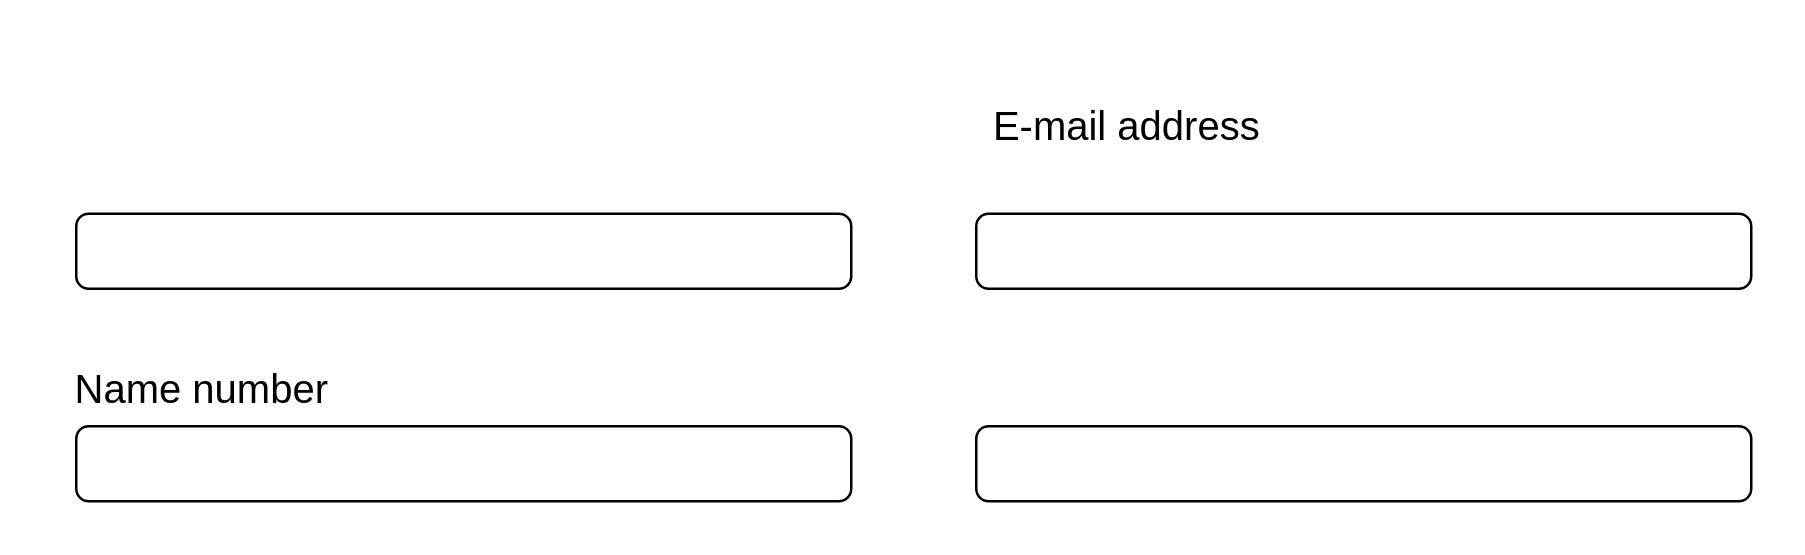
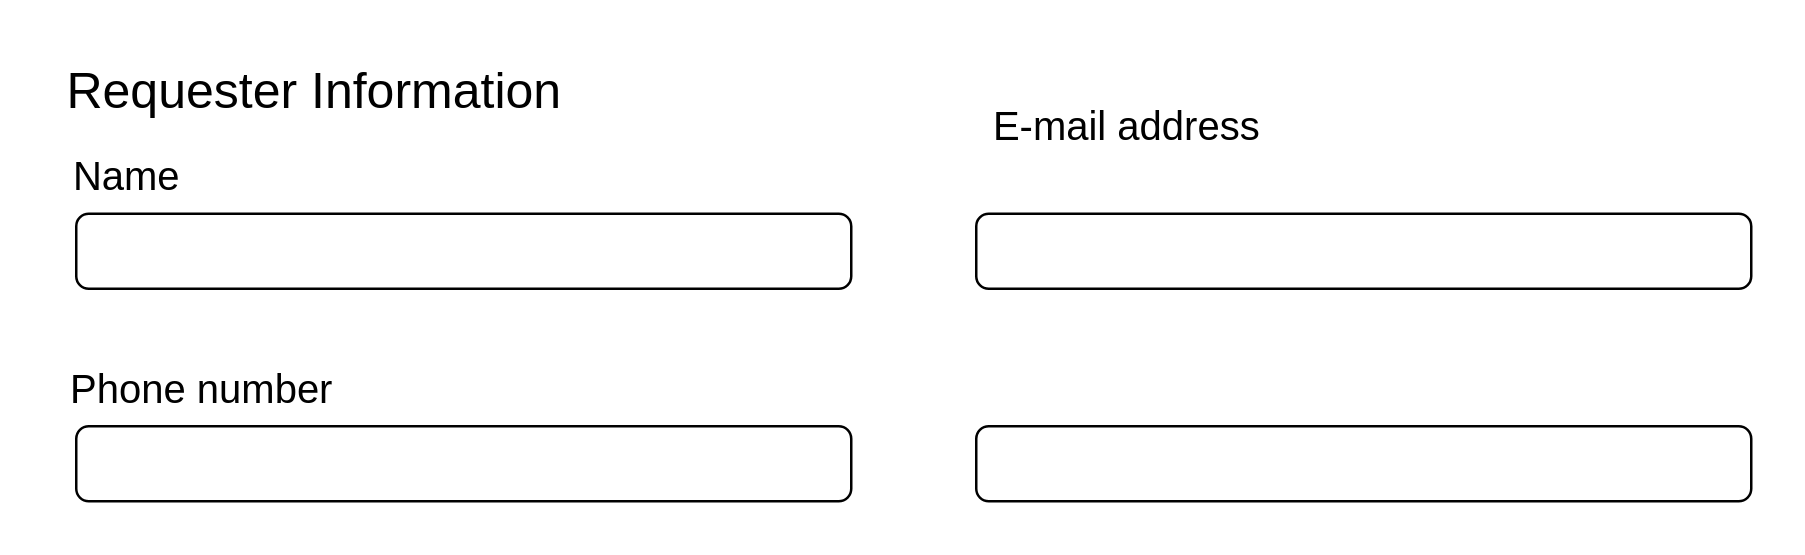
  <mxCell id="0" />
  <mxCell id="1" parent="0" />
  <mxCell id="2" value="" style="group" vertex="1" connectable="0" parent="1"><mxGeometry x="20" y="20" width="680" height="180" as="geometry" /></mxCell>
  <mxCell id="3" value="" style="html=1;shadow=0;dashed=0;shape=mxgraph.bootstrap.rrect;rSize=5;align=left;spacing=15;fontSize=14;" vertex="1" parent="2"><mxGeometry x="10" y="65" width="310" height="30" as="geometry" /></mxCell>
+ <mxCell id="4" value="Requester Information" style="text;html=1;resizable=0;autosize=1;align=center;verticalAlign=middle;points=[];fillColor=none;strokeColor=none;rounded=0;fontSize=20;" vertex="1" parent="2"><mxGeometry width="210" height="30" as="geometry" /></mxCell>
  <mxCell id="5" value="" style="html=1;shadow=0;dashed=0;shape=mxgraph.bootstrap.rrect;rSize=5;align=left;spacing=15;fontSize=14;" vertex="1" parent="2"><mxGeometry x="370" y="65" width="310" height="30" as="geometry" /></mxCell>
+ <mxCell id="6" value="Name" style="text;html=1;resizable=0;autosize=1;align=center;verticalAlign=middle;points=[];fillColor=none;strokeColor=none;rounded=0;fontSize=16;" vertex="1" parent="2"><mxGeometry y="40" width="60" height="20" as="geometry" /></mxCell>
  <mxCell id="7" value="E-mail address" style="text;html=1;resizable=0;autosize=1;align=center;verticalAlign=middle;points=[];fillColor=none;strokeColor=none;rounded=0;fontSize=16;" vertex="1" parent="2"><mxGeometry x="370" y="20" width="120" height="20" as="geometry" /></mxCell>
  <mxCell id="8" value="" style="html=1;shadow=0;dashed=0;shape=mxgraph.bootstrap.rrect;rSize=5;align=left;spacing=15;fontSize=14;" vertex="1" parent="2"><mxGeometry x="10" y="150" width="310" height="30" as="geometry" /></mxCell>
  <mxCell id="9" value="" style="html=1;shadow=0;dashed=0;shape=mxgraph.bootstrap.rrect;rSize=5;align=left;spacing=15;fontSize=14;" vertex="1" parent="2"><mxGeometry x="370" y="150" width="310" height="30" as="geometry" /></mxCell>
- <mxCell id="10" value="Name number" style="text;html=1;resizable=0;autosize=1;align=center;verticalAlign=middle;points=[];fillColor=none;strokeColor=none;rounded=0;fontSize=16;" vertex="1" parent="2"><mxGeometry y="125" width="120" height="20" as="geometry" /></mxCell>
+ <mxCell id="10" value="Phone number" style="text;html=1;resizable=0;autosize=1;align=center;verticalAlign=middle;points=[];fillColor=none;strokeColor=none;rounded=0;fontSize=16;" vertex="1" parent="2"><mxGeometry y="125" width="120" height="20" as="geometry" /></mxCell>
